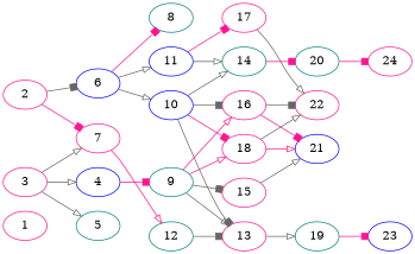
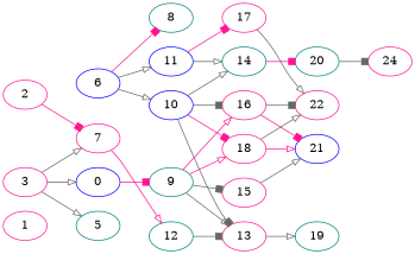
  digraph {
    rankdir=LR
    node [alpha=0.13 color=deeppink]
    edge [arrowhead=onormal color=gray40]
    1 [alpha=0.00 expect_size=15975923947437200]
    2 [alpha=0.03 expect_size=1035170296840537728]
    6 [color=blue expect_size=1325605885326814871552]
    7 [expect_size=93579236761663296]
    8 [alpha=0.03 color=teal expect_size=19325771977490588]
    10 [alpha=0.10 color=blue expect_size=7687164691799478]
    11 [alpha=0.04 color=blue expect_size=780832732151188736]
    12 [alpha=0.02 color=teal expect_size=83462229881620791296]
    13 [alpha=0.04 expect_size=231328066730746445824]
    16 [alpha=0.10 expect_size=345916180100231296]
    18 [alpha=0.07 expect_size=1699820261959845019648]
    14 [alpha=0.06 color=teal expect_size=5522409951313335]
    17 [alpha=0.02 expect_size=996943852839042048]
    3 [expect_size=21342925618816032]
-   4 [alpha=0.08 color=blue expect_size=1064002188124379676672]
+   4 [alpha=0.08 color=blue expect_size=1064002188124379676672 label=0]
    5 [alpha=0.14 color=teal expect_size=1816337756395527680]
    9 [alpha=0.19 color=teal expect_size=943325888337631]
    15 [alpha=0.05 expect_size=24211354421576128]
    19 [alpha=0.10 color=teal expect_size=113717483315839107072]
    21 [alpha=0.05 color=blue expect_size=2328048843996597846016]
    22 [expect_size=2761801416123106]
    20 [alpha=0.17 color=teal expect_size=379371088977818812416]
-   23 [alpha=0.02 color=blue expect_size=1149014104477517479936]
    24 [expect_size=557605925971011]
-   2 -> 6 [arrowhead=box]
    2 -> 7 [arrowhead=box color=deeppink]
    6 -> 8 [arrowhead=box color=deeppink]
    6 -> 10
    6 -> 11
    7 -> 12 [color=deeppink]
    10 -> 13 [arrowhead=box]
    10 -> 16 [arrowhead=box]
    10 -> 18 [arrowhead=box color=deeppink]
    10 -> 14
    11 -> 14
    11 -> 17 [arrowhead=box color=deeppink]
    12 -> 13 [arrowhead=box]
    13 -> 19
    16 -> 21 [arrowhead=box color=deeppink]
    16 -> 22 [arrowhead=box]
    18 -> 21 [color=deeppink]
    18 -> 22
    14 -> 20 [arrowhead=box color=deeppink]
    17 -> 22
    3 -> 7
    3 -> 4
    3 -> 5
    4 -> 9 [arrowhead=box color=deeppink]
    9 -> 13
    9 -> 16 [color=deeppink]
    9 -> 18 [color=deeppink]
    9 -> 15 [arrowhead=box]
    15 -> 21
-   19 -> 23 [arrowhead=box color=deeppink]
-   20 -> 24 [arrowhead=box color=deeppink]
+   20 -> 24 [arrowhead=box]
  }
